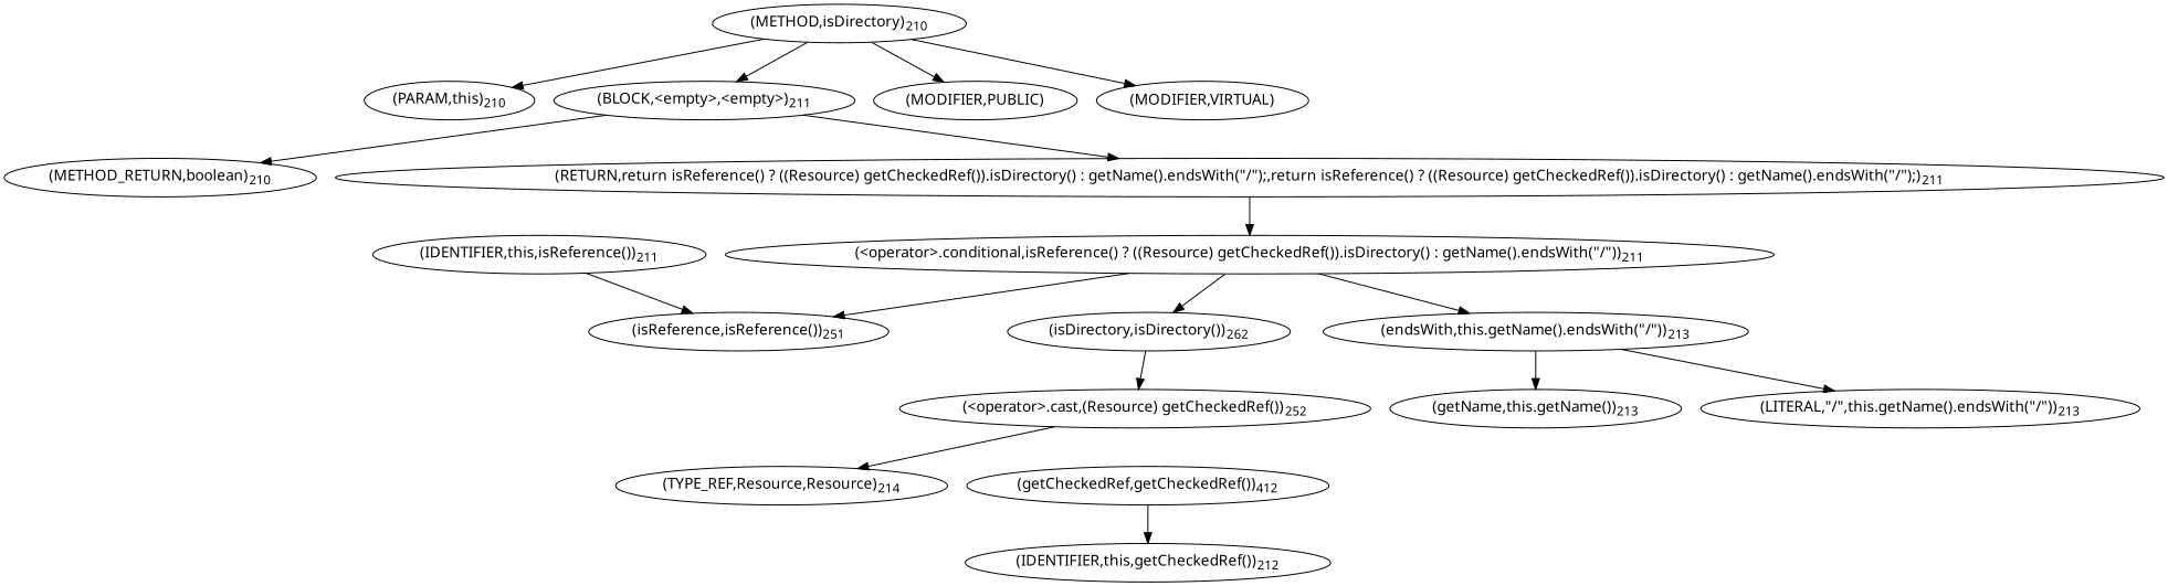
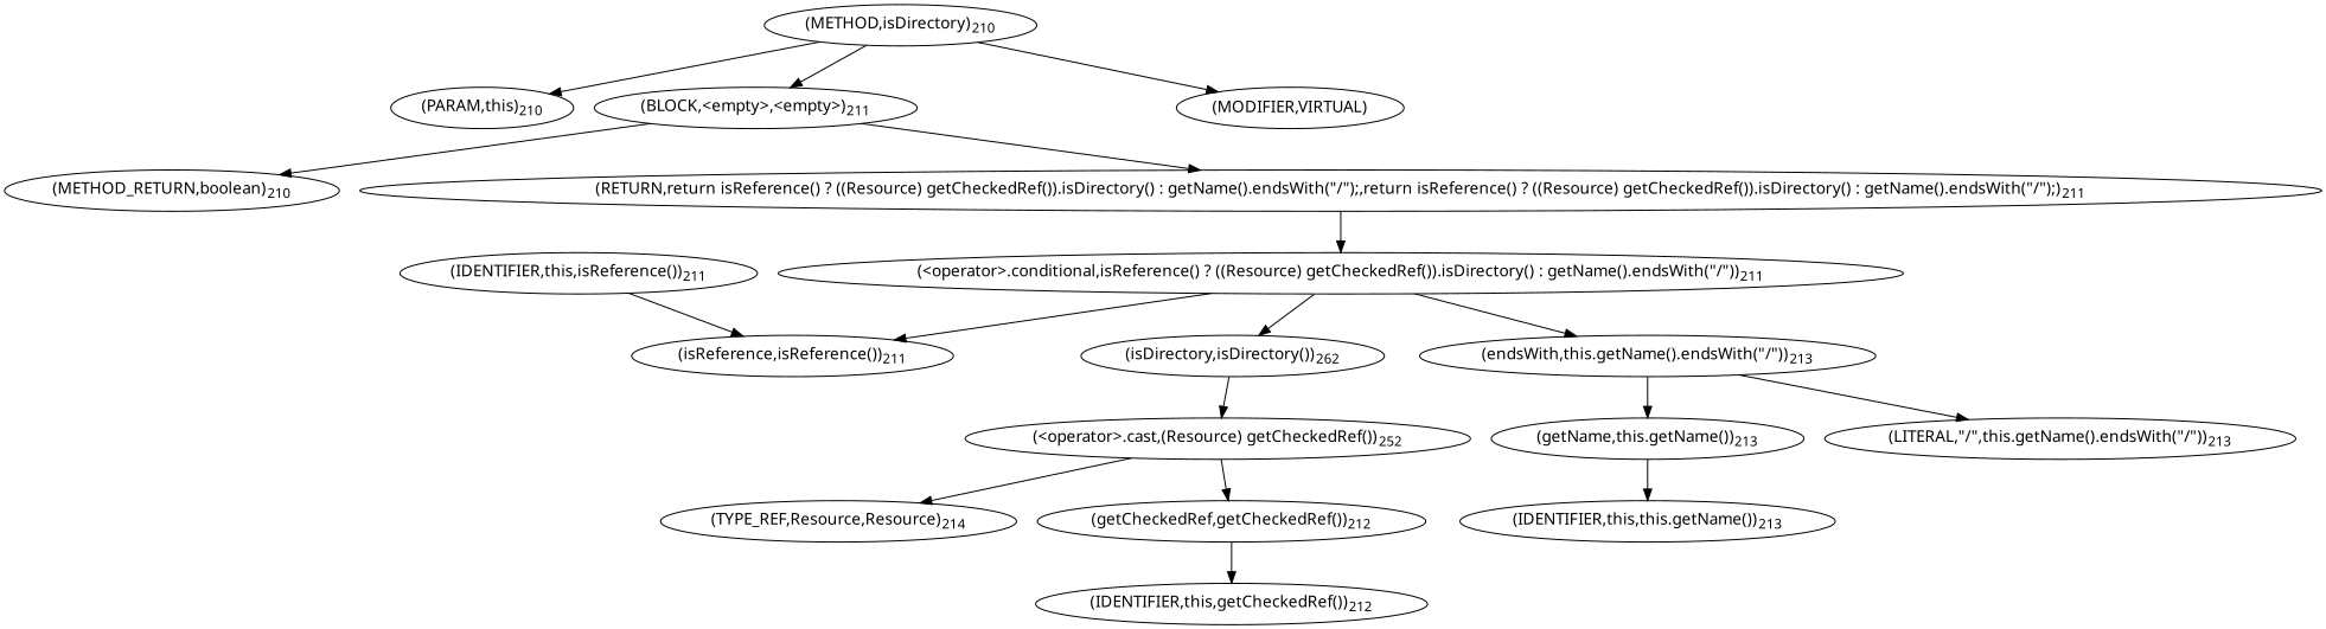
  digraph {
    fontname="Noto Sans"
    node [fontname="Noto Sans"]
    edge [fontname="Noto Sans"]
    n1 [label=<(METHOD,isDirectory)<SUB>210</SUB>>]
    n2 [label=<(PARAM,this)<SUB>210</SUB>>]
    n3 [label=<(BLOCK,&lt;empty&gt;,&lt;empty&gt;)<SUB>211</SUB>>]
-   n4 [label=<(MODIFIER,PUBLIC)>]
    n5 [label=<(MODIFIER,VIRTUAL)>]
    n6 [label=<(METHOD_RETURN,boolean)<SUB>210</SUB>>]
    n7 [label=<(RETURN,return isReference() ? ((Resource) getCheckedRef()).isDirectory() : getName().endsWith(&quot;/&quot;);,return isReference() ? ((Resource) getCheckedRef()).isDirectory() : getName().endsWith(&quot;/&quot;);)<SUB>211</SUB>>]
    n8 [label=<(&lt;operator&gt;.conditional,isReference() ? ((Resource) getCheckedRef()).isDirectory() : getName().endsWith(&quot;/&quot;))<SUB>211</SUB>>]
-   n9 [label=<(isReference,isReference())<SUB>251</SUB>>]
+   n9 [label=<(isReference,isReference())<SUB>211</SUB>>]
    n10 [label=<(isDirectory,isDirectory())<SUB>262</SUB>>]
    n11 [label=<(endsWith,this.getName().endsWith(&quot;/&quot;))<SUB>213</SUB>>]
    n12 [label=<(&lt;operator&gt;.cast,(Resource) getCheckedRef())<SUB>252</SUB>>]
    n13 [label=<(getName,this.getName())<SUB>213</SUB>>]
    n14 [label=<(LITERAL,&quot;/&quot;,this.getName().endsWith(&quot;/&quot;))<SUB>213</SUB>>]
    n15 [label=<(IDENTIFIER,this,isReference())<SUB>211</SUB>>]
    n16 [label=<(TYPE_REF,Resource,Resource)<SUB>214</SUB>>]
-   n17 [label=<(getCheckedRef,getCheckedRef())<SUB>412</SUB>>]
+   n17 [label=<(getCheckedRef,getCheckedRef())<SUB>212</SUB>>]
    n18 [label=<(IDENTIFIER,this,getCheckedRef())<SUB>212</SUB>>]
+   n19 [label=<(IDENTIFIER,this,this.getName())<SUB>213</SUB>>]
    n1 -> n2
    n1 -> n3
-   n1 -> n4
    n1 -> n5
    n3 -> n6
    n3 -> n7
    n7 -> n8
    n8 -> n9
    n8 -> n10
    n8 -> n11
    n10 -> n12
    n11 -> n13
    n11 -> n14
    n12 -> n16
+   n12 -> n17
+   n13 -> n19
    n15 -> n9
    n17 -> n18
  }
